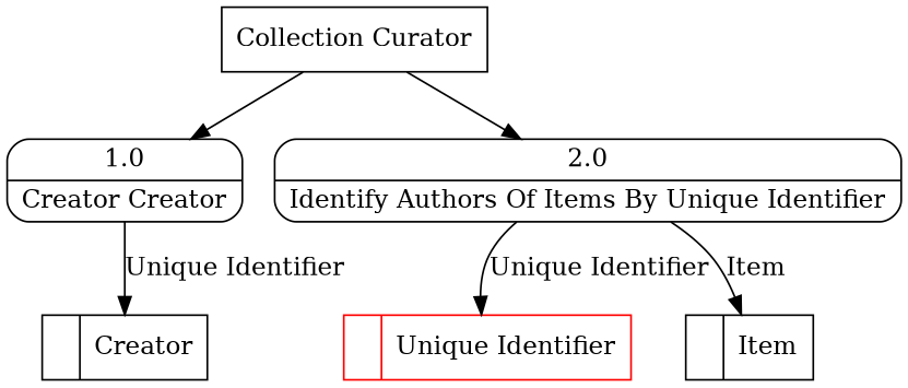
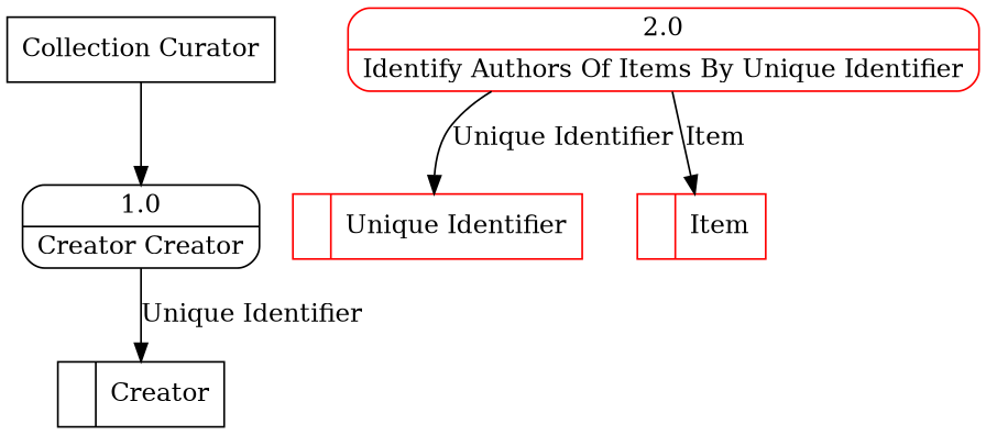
  digraph {
    node [shape=record]
    n1 [label="<f0>  |<f1> Creator "]
    n2 [color=red label="<f0>  |<f1> Unique Identifier "]
-   n3 [color=black label="<f0>  |<f1> Item "]
+   n3 [color=red label="<f0>  |<f1> Item "]
    n4 [label="Collection Curator" shape=box]
    n5 [label="{<f0> 1.0|<f1> Creator Creator }" shape=Mrecord]
-   n6 [label="{<f0> 2.0|<f1> Identify Authors Of Items By Unique Identifier }" shape=Mrecord]
+   n6 [label="{<f0> 2.0|<f1> Identify Authors Of Items By Unique Identifier }" shape=Mrecord color=red]
    n4 -> n5
-   n4 -> n6
    n5 -> n1 [label="Unique Identifier"]
    n6 -> n2 [label="Unique Identifier"]
    n6 -> n3 [label=Item]
  }
